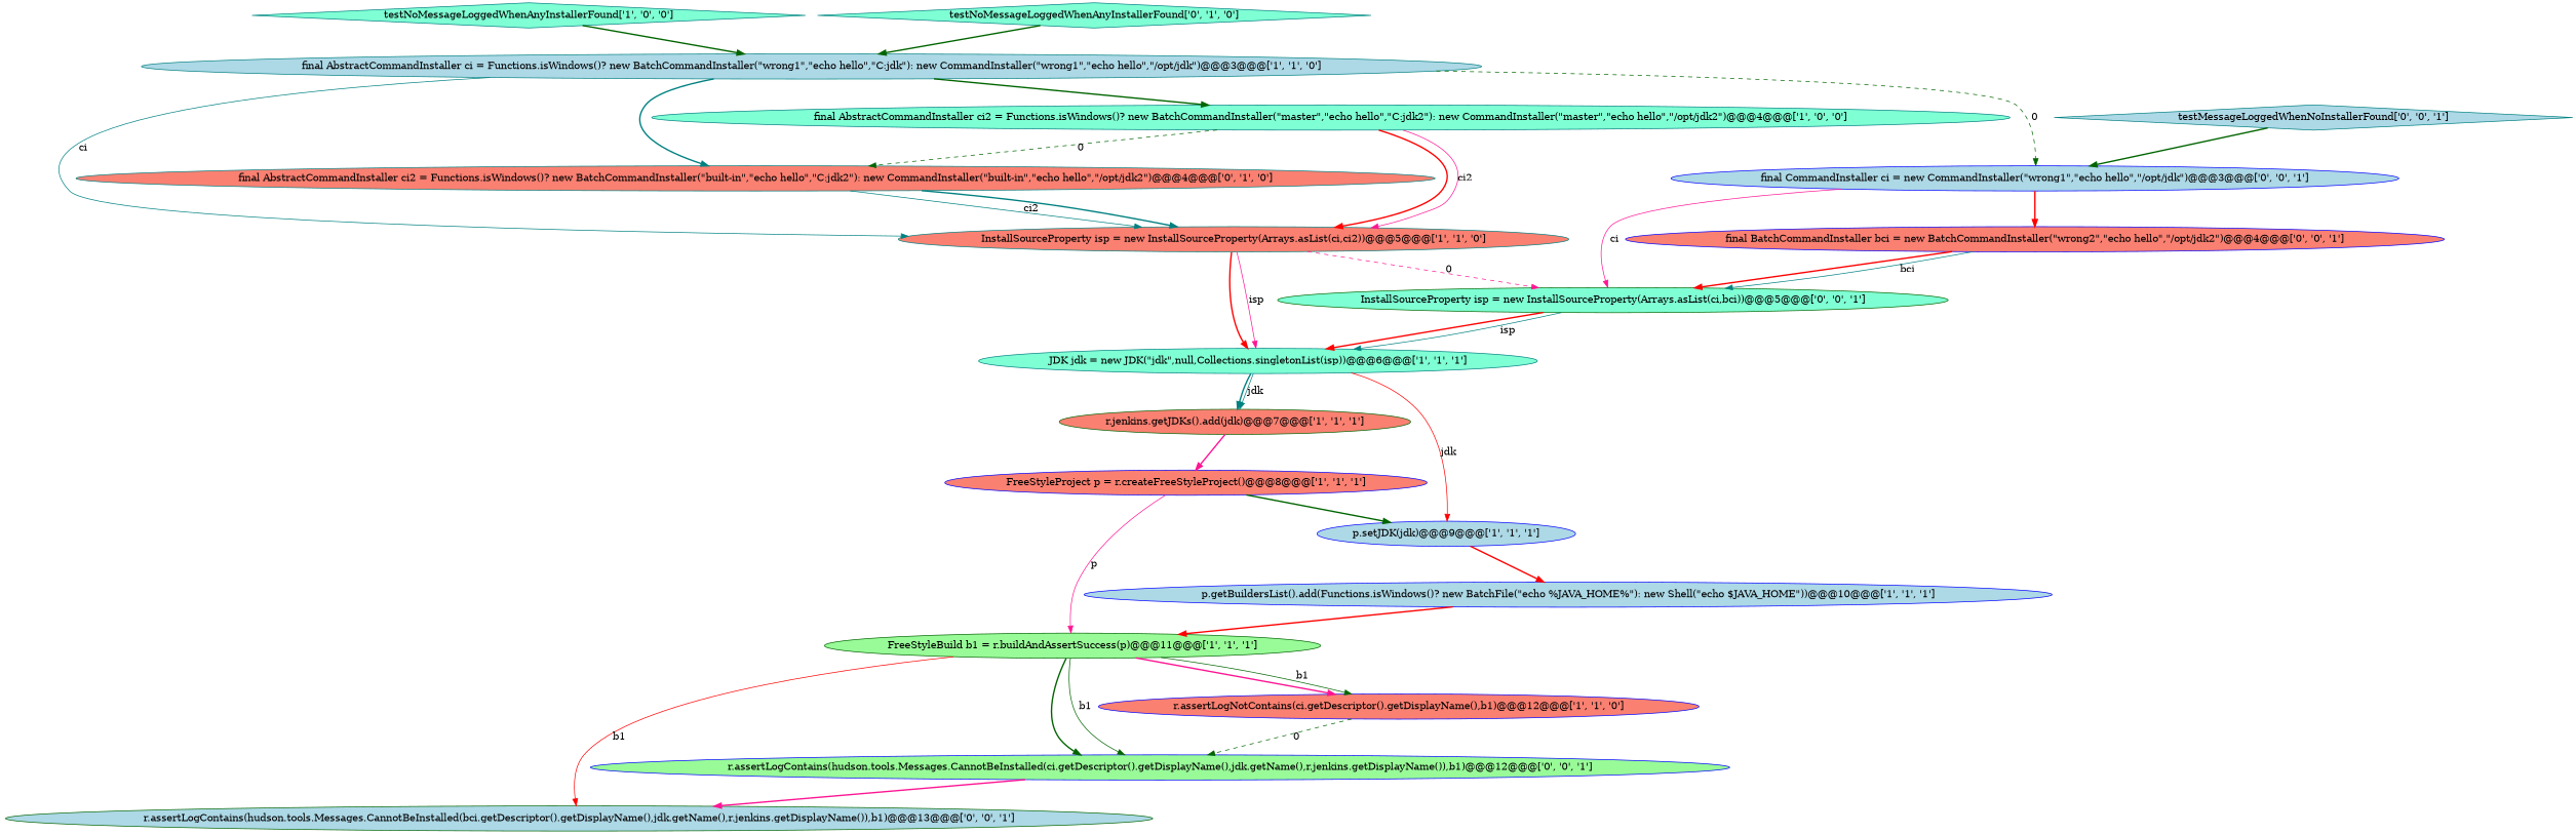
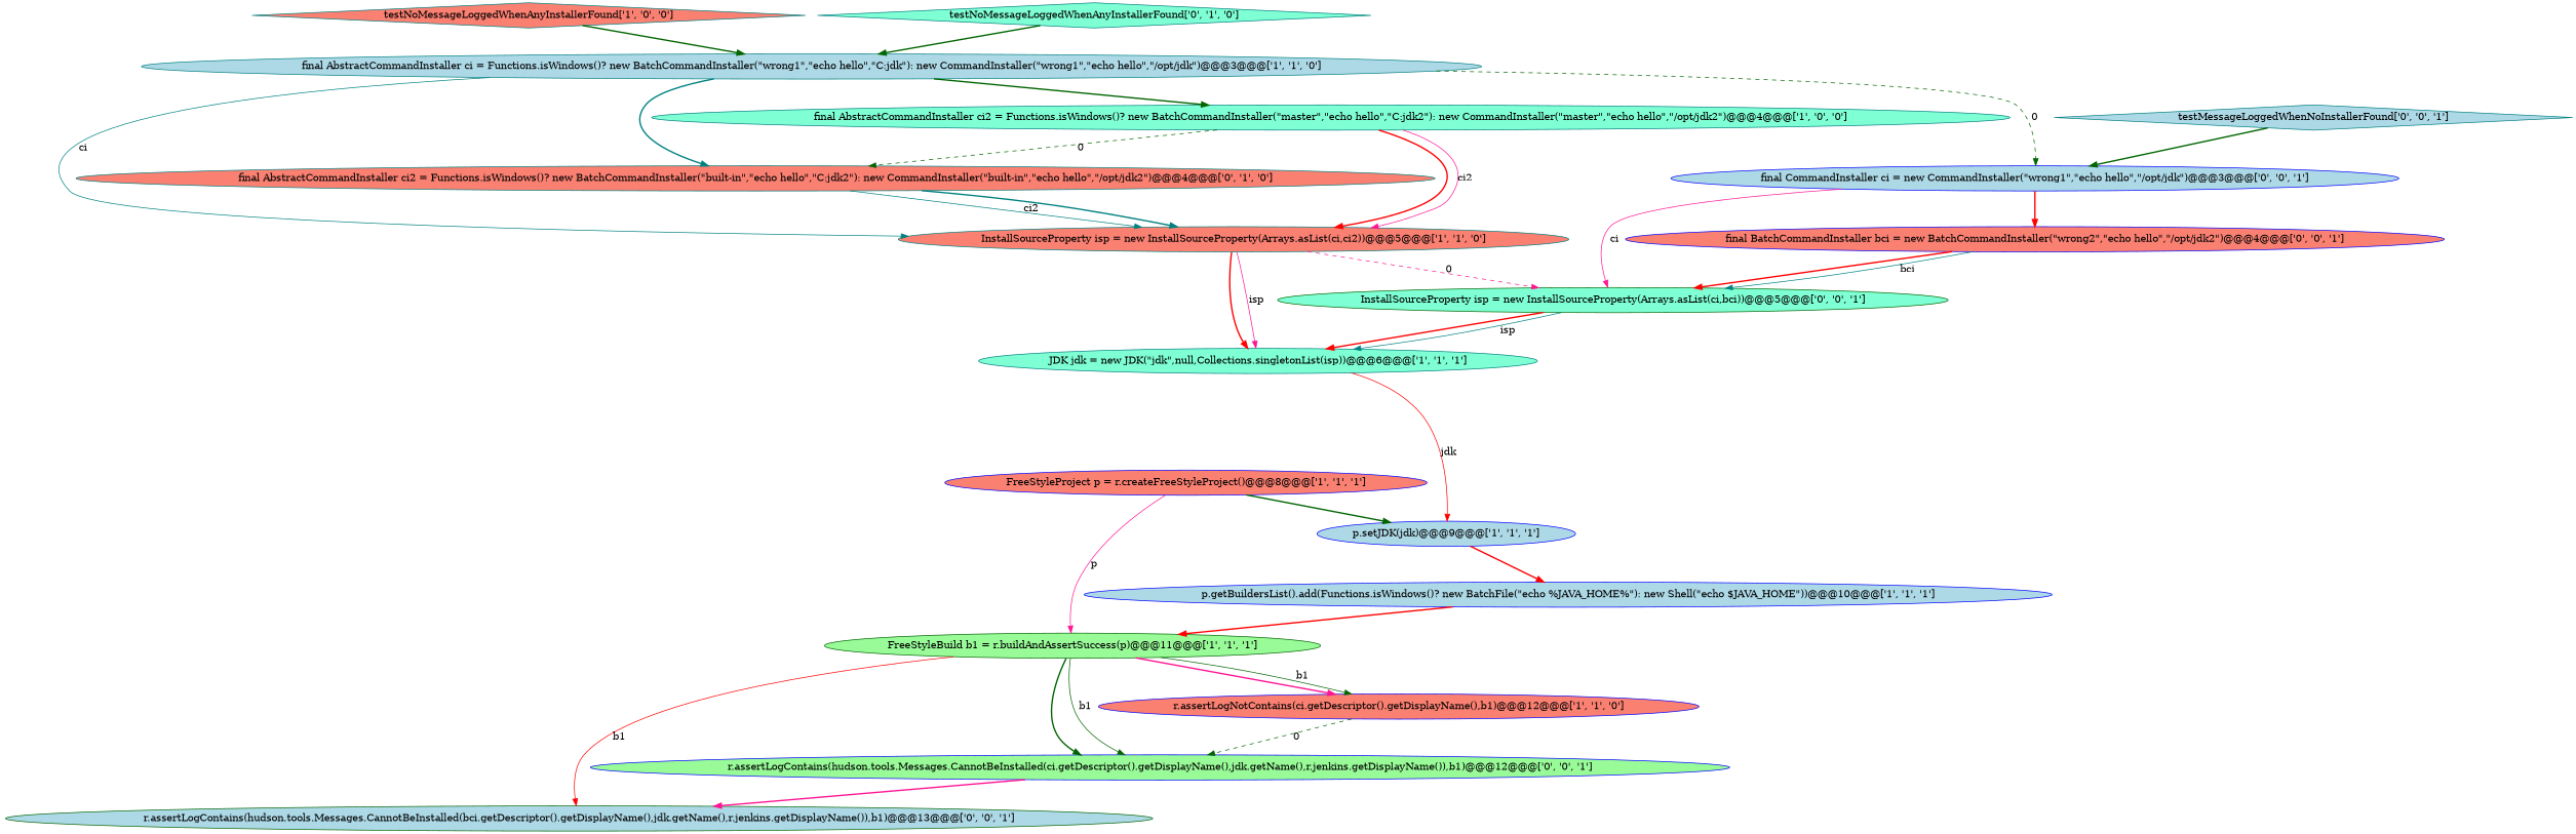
  digraph {
    node [color=teal fillcolor=lightblue shape=ellipse style=filled]
    edge [color=darkgreen style=bold]
-   n1 [fillcolor=aquamarine label="testNoMessageLoggedWhenAnyInstallerFound['1', '0', '0']" shape=diamond]
+   n1 [fillcolor=salmon label="testNoMessageLoggedWhenAnyInstallerFound['1', '0', '0']" shape=diamond]
    n2 [label="final AbstractCommandInstaller ci = Functions.isWindows()? new BatchCommandInstaller(\"wrong1\",\"echo hello\",\"C:\jdk\"): new CommandInstaller(\"wrong1\",\"echo hello\",\"/opt/jdk\")@@@3@@@['1', '1', '0']"]
    n3 [fillcolor=salmon label="InstallSourceProperty isp = new InstallSourceProperty(Arrays.asList(ci,ci2))@@@5@@@['1', '1', '0']"]
    n4 [fillcolor=salmon label="final AbstractCommandInstaller ci2 = Functions.isWindows()? new BatchCommandInstaller(\"built-in\",\"echo hello\",\"C:\jdk2\"): new CommandInstaller(\"built-in\",\"echo hello\",\"/opt/jdk2\")@@@4@@@['0', '1', '0']"]
    n5 [color=blue label="final CommandInstaller ci = new CommandInstaller(\"wrong1\",\"echo hello\",\"/opt/jdk\")@@@3@@@['0', '0', '1']"]
    n6 [fillcolor=aquamarine label="final AbstractCommandInstaller ci2 = Functions.isWindows()? new BatchCommandInstaller(\"master\",\"echo hello\",\"C:\jdk2\"): new CommandInstaller(\"master\",\"echo hello\",\"/opt/jdk2\")@@@4@@@['1', '0', '0']"]
    n7 [fillcolor=aquamarine label="JDK jdk = new JDK(\"jdk\",null,Collections.singletonList(isp))@@@6@@@['1', '1', '1']"]
-   n8 [color=darkgreen fillcolor=salmon label="r.jenkins.getJDKs().add(jdk)@@@7@@@['1', '1', '1']"]
    n9 [color=blue label="p.setJDK(jdk)@@@9@@@['1', '1', '1']"]
    n10 [color=blue fillcolor=salmon label="FreeStyleProject p = r.createFreeStyleProject()@@@8@@@['1', '1', '1']"]
    n11 [color=blue label="p.getBuildersList().add(Functions.isWindows()? new BatchFile(\"echo %JAVA_HOME%\"): new Shell(\"echo $JAVA_HOME\"))@@@10@@@['1', '1', '1']"]
    n12 [color=darkgreen fillcolor=aquamarine label="InstallSourceProperty isp = new InstallSourceProperty(Arrays.asList(ci,bci))@@@5@@@['0', '0', '1']"]
    n13 [fillcolor=aquamarine label="testNoMessageLoggedWhenAnyInstallerFound['0', '1', '0']" shape=diamond]
    n14 [color=darkgreen label="r.assertLogContains(hudson.tools.Messages.CannotBeInstalled(bci.getDescriptor().getDisplayName(),jdk.getName(),r.jenkins.getDisplayName()),b1)@@@13@@@['0', '0', '1']"]
    n15 [color=blue fillcolor=salmon label="final BatchCommandInstaller bci = new BatchCommandInstaller(\"wrong2\",\"echo hello\",\"/opt/jdk2\")@@@4@@@['0', '0', '1']"]
    n16 [color=darkgreen fillcolor=palegreen label="FreeStyleBuild b1 = r.buildAndAssertSuccess(p)@@@11@@@['1', '1', '1']"]
    n17 [color=blue fillcolor=salmon label="r.assertLogNotContains(ci.getDescriptor().getDisplayName(),b1)@@@12@@@['1', '1', '0']"]
    n18 [color=blue fillcolor=palegreen label="r.assertLogContains(hudson.tools.Messages.CannotBeInstalled(ci.getDescriptor().getDisplayName(),jdk.getName(),r.jenkins.getDisplayName()),b1)@@@12@@@['0', '0', '1']"]
    n19 [label="testMessageLoggedWhenNoInstallerFound['0', '0', '1']" shape=diamond]
    n1 -> n2
    n2 -> n3 [color=teal label=ci style=solid]
    n2 -> n4 [color=teal]
    n2 -> n5 [label=0 style=dashed]
    n2 -> n6
    n3 -> n7 [color=red]
    n3 -> n7 [color=deeppink label=isp style=solid]
    n3 -> n12 [color=deeppink label=0 style=dashed]
    n4 -> n3 [color=teal label=ci2 style=solid]
    n4 -> n3 [color=teal]
    n5 -> n12 [color=deeppink label=ci style=solid]
    n5 -> n15 [color=red]
    n6 -> n3 [color=red]
    n6 -> n3 [color=deeppink label=ci2 style=solid]
    n6 -> n4 [label=0 style=dashed]
-   n7 -> n8 [color=teal]
-   n7 -> n8 [color=teal label=jdk style=solid]
    n7 -> n9 [color=red label=jdk style=solid]
-   n8 -> n10 [color=deeppink]
    n9 -> n11 [color=red]
    n10 -> n9
    n10 -> n16 [color=deeppink label=p style=solid]
    n11 -> n16 [color=red]
    n12 -> n7 [color=red]
    n12 -> n7 [color=teal label=isp style=solid]
    n13 -> n2
    n15 -> n12 [color=red]
    n15 -> n12 [color=teal label=bci style=solid]
    n16 -> n14 [color=red label=b1 style=solid]
    n16 -> n17 [color=deeppink]
    n16 -> n17 [label=b1 style=solid]
    n16 -> n18
    n16 -> n18 [label=b1 style=solid]
    n17 -> n18 [label=0 style=dashed]
    n18 -> n14 [color=deeppink]
    n19 -> n5
  }
